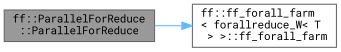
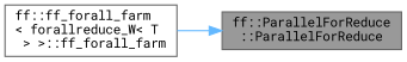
  digraph {
    rankdir=LR
    fontname="Roboto Mono"
    node [fontname="Roboto Mono" fontsize=10 shape=box style=filled]
    n1 [color=gray40 fillcolor=grey60 fontcolor=black height=0.2 label="ff::ParallelForReduce\l::ParallelForReduce" width=0.4]
    n2 [color=grey40 fillcolor=white height=0.2 label="ff::ff_forall_farm\l\< forallreduce_W\< T\l \> \>::ff_forall_farm" width=0.4]
-   n1 -> n2 [color=steelblue1 fontname="Roboto Mono" fontsize=10 labelfontname=Helvetica labelfontsize=10 style=solid]
+   n2 -> n1 [color=steelblue1 fontname="Roboto Mono" fontsize=10 labelfontname=Helvetica labelfontsize=10 style=solid]
  }
